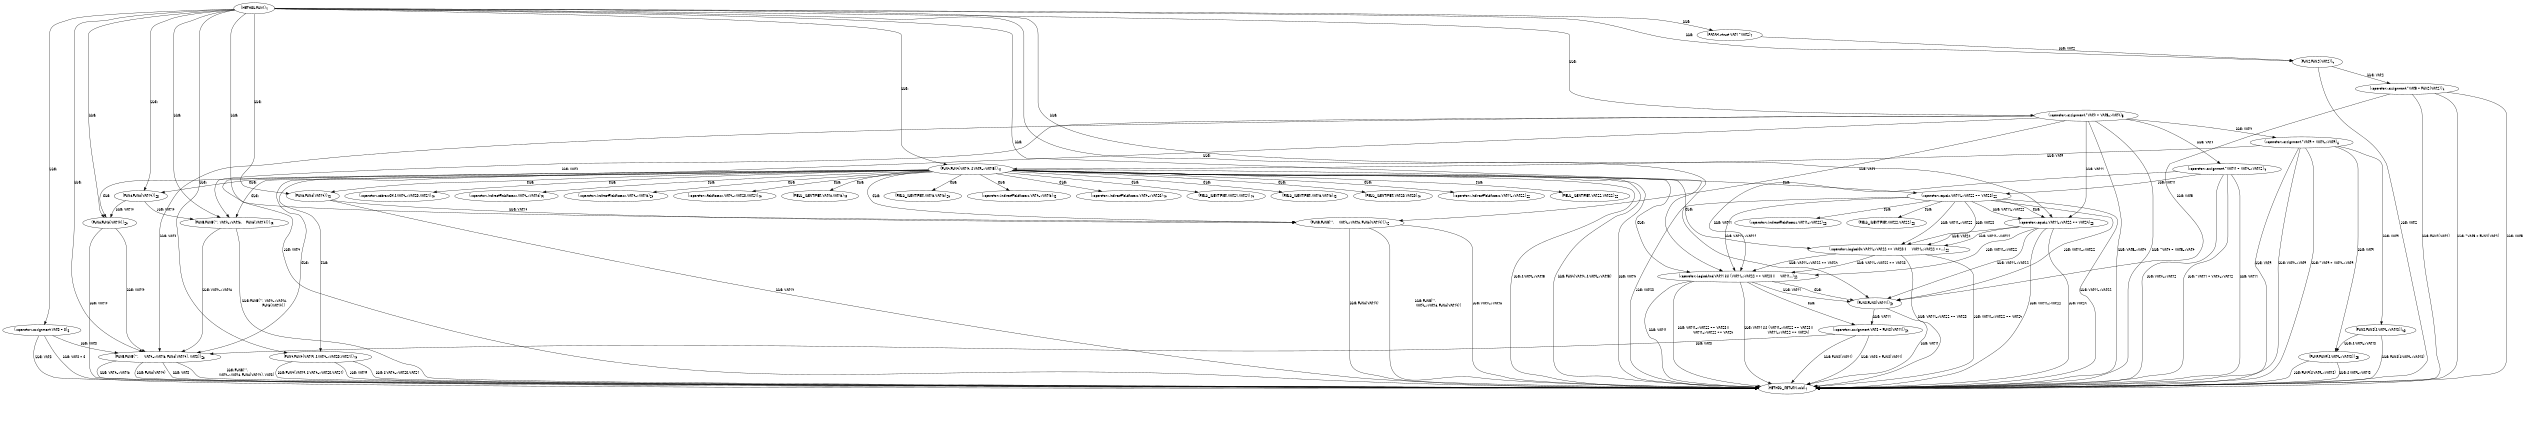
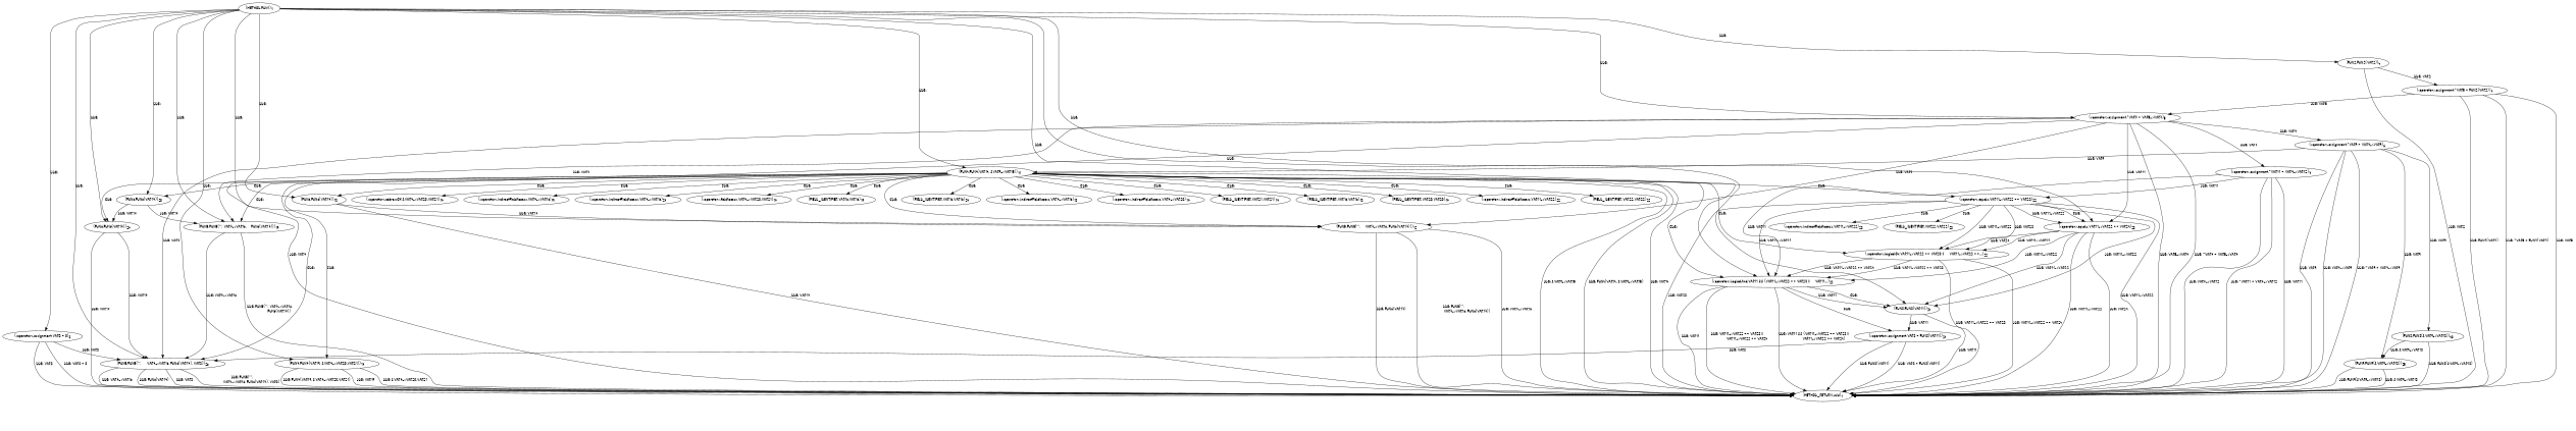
  digraph {
    fontname="Patrick Hand"
    node [fontname="Patrick Hand"]
    edge [fontname="Patrick Hand"]
    n1 [label=<(METHOD,FUN1)<SUB>1</SUB>>]
-   n2 [label=<(PARAM,struct VAR1 *VAR2)<SUB>1</SUB>>]
    n3 [label=<(&lt;operator&gt;.assignment,VAR3 = 0)<SUB>3</SUB>>]
    n4 [label=<(FUN7,FUN7(VAR19, &amp;VAR7-&gt;VAR20.VAR21))<SUB>17</SUB>>]
    n5 [label=<(FUN5,FUN5(&quot;&quot;, VAR7-&gt;VAR16, 		    FUN6(VAR17)))<SUB>19</SUB>>]
    n6 [label=<(FUN5,FUN5(&quot;&quot;,  		    VAR7-&gt;VAR16, FUN6(VAR17), VAR3))<SUB>26</SUB>>]
    n7 [label=<(FUN4,FUN4(VAR14, &amp;VAR9-&gt;VAR15))<SUB>11</SUB>>]
    n8 [label=<(&lt;operator&gt;.logicalAnd,VAR11 &amp;&amp; (VAR11-&gt;VAR22 == VAR23 || 		     VAR11...)<SUB>22</SUB>>]
    n9 [label=<(FUN2,FUN2(VAR2))<SUB>4</SUB>>]
    n10 [label=<(FUN5,FUN5(&quot;&quot;, 			    VAR7-&gt;VAR16, FUN6(VAR17)))<SUB>12</SUB>>]
    n11 [label=<(FUN6,FUN6(VAR17))<SUB>20</SUB>>]
    n12 [label=<(FUN6,FUN6(VAR17))<SUB>27</SUB>>]
    n13 [label=<(FUN6,FUN6(VAR17))<SUB>13</SUB>>]
    n14 [label=<(&lt;operator&gt;.equals,VAR11-&gt;VAR22 == VAR24)<SUB>23</SUB>>]
    n15 [label=<(FUN8,FUN8(VAR11))<SUB>24</SUB>>]
    n16 [label=<(&lt;operator&gt;.assignment,*VAR7 = VAR5-&gt;VAR7)<SUB>5</SUB>>]
    n17 [label=<(METHOD_RETURN,void)<SUB>1</SUB>>]
    n18 [label=<(&lt;operator&gt;.equals,VAR11-&gt;VAR22 == VAR23)<SUB>22</SUB>>]
    n19 [label=<(&lt;operator&gt;.logicalOr,VAR11-&gt;VAR22 == VAR23 || 		     VAR11-&gt;VAR22 ==...)<SUB>22</SUB>>]
    n20 [label=<(&lt;operator&gt;.addressOf,&amp;VAR7-&gt;VAR20.VAR21)<SUB>17</SUB>>]
    n21 [label=<(&lt;operator&gt;.indirectFieldAccess,VAR7-&gt;VAR16)<SUB>19</SUB>>]
    n22 [label=<(&lt;operator&gt;.indirectFieldAccess,VAR7-&gt;VAR16)<SUB>27</SUB>>]
    n23 [label=<(&lt;operator&gt;.fieldAccess,VAR7-&gt;VAR20.VAR21)<SUB>17</SUB>>]
    n24 [label=<(FIELD_IDENTIFIER,VAR16,VAR16)<SUB>19</SUB>>]
    n25 [label=<(FIELD_IDENTIFIER,VAR16,VAR16)<SUB>27</SUB>>]
    n26 [label=<(&lt;operator&gt;.indirectFieldAccess,VAR7-&gt;VAR16)<SUB>13</SUB>>]
    n27 [label=<(&lt;operator&gt;.indirectFieldAccess,VAR7-&gt;VAR20)<SUB>17</SUB>>]
    n28 [label=<(FIELD_IDENTIFIER,VAR21,VAR21)<SUB>17</SUB>>]
    n29 [label=<(FIELD_IDENTIFIER,VAR16,VAR16)<SUB>13</SUB>>]
    n30 [label=<(FIELD_IDENTIFIER,VAR20,VAR20)<SUB>17</SUB>>]
    n31 [label=<(&lt;operator&gt;.indirectFieldAccess,VAR11-&gt;VAR22)<SUB>22</SUB>>]
    n32 [label=<(FIELD_IDENTIFIER,VAR22,VAR22)<SUB>22</SUB>>]
    n33 [label=<(&lt;operator&gt;.assignment,VAR3 = FUN8(VAR11))<SUB>24</SUB>>]
    n34 [label=<(&lt;operator&gt;.assignment,*VAR5 = FUN2(VAR2))<SUB>4</SUB>>]
    n35 [label=<(&lt;operator&gt;.indirectFieldAccess,VAR11-&gt;VAR22)<SUB>23</SUB>>]
    n36 [label=<(FIELD_IDENTIFIER,VAR22,VAR22)<SUB>23</SUB>>]
    n37 [label=<(&lt;operator&gt;.assignment,*VAR9 = VAR7-&gt;VAR9)<SUB>6</SUB>>]
    n38 [label=<(&lt;operator&gt;.assignment,*VAR11 = VAR7-&gt;VAR12)<SUB>7</SUB>>]
    n39 [label=<(FUN3,FUN3(&amp;VAR9-&gt;VAR13))<SUB>40</SUB>>]
    n40 [label=<(FUN9,FUN9(&amp;VAR9-&gt;VAR13))<SUB>25</SUB>>]
-   n1 -> n2 [label="DDG: "]
    n1 -> n3 [label="DDG: "]
    n1 -> n4 [label="DDG: "]
    n1 -> n5 [label="DDG: "]
    n1 -> n6 [label="DDG: "]
    n1 -> n7 [label="DDG: "]
    n1 -> n8 [label="DDG: "]
    n1 -> n9 [label="DDG: "]
    n1 -> n10 [label="DDG: "]
    n1 -> n11 [label="DDG: "]
    n1 -> n12 [label="DDG: "]
    n1 -> n13 [label="DDG: "]
    n1 -> n14 [label="DDG: "]
    n1 -> n15 [label="DDG: "]
    n1 -> n16 [label="DDG: "]
-   n2 -> n9 [label="DDG: VAR2"]
    n3 -> n6 [label="DDG: VAR3"]
    n3 -> n17 [label="DDG: VAR3"]
    n3 -> n17 [label="DDG: VAR3 = 0"]
    n4 -> n17 [label="DDG: &amp;VAR7-&gt;VAR20.VAR21"]
    n4 -> n17 [label="DDG: FUN7(VAR19, &amp;VAR7-&gt;VAR20.VAR21)"]
    n4 -> n17 [label="DDG: VAR19"]
    n5 -> n6 [label="DDG: VAR7-&gt;VAR16"]
    n5 -> n17 [label="DDG: FUN5(&quot;&quot;, VAR7-&gt;VAR16,\n		    FUN6(VAR17))"]
    n6 -> n17 [label="DDG: VAR7-&gt;VAR16"]
    n6 -> n17 [label="DDG: FUN6(VAR17)"]
    n6 -> n17 [label="DDG: VAR3"]
    n6 -> n17 [label="DDG: FUN5(&quot;&quot;,\n 		    VAR7-&gt;VAR16, FUN6(VAR17), VAR3)"]
    n7 -> n4 [label="CDG: "]
    n7 -> n5 [label="CDG: "]
    n7 -> n6 [label="CDG: "]
    n7 -> n8 [label="CDG: "]
    n7 -> n10 [label="CDG: "]
    n7 -> n11 [label="CDG: "]
    n7 -> n12 [label="CDG: "]
    n7 -> n13 [label="CDG: "]
    n7 -> n17 [label="DDG: &amp;VAR9-&gt;VAR15"]
    n7 -> n17 [label="DDG: FUN4(VAR14, &amp;VAR9-&gt;VAR15)"]
    n7 -> n17 [label="DDG: VAR14"]
    n7 -> n18 [label="CDG: "]
    n7 -> n19 [label="CDG: "]
    n7 -> n20 [label="CDG: "]
    n7 -> n21 [label="CDG: "]
    n7 -> n22 [label="CDG: "]
    n7 -> n23 [label="CDG: "]
    n7 -> n24 [label="CDG: "]
    n7 -> n25 [label="CDG: "]
    n7 -> n26 [label="CDG: "]
    n7 -> n27 [label="CDG: "]
    n7 -> n28 [label="CDG: "]
    n7 -> n29 [label="CDG: "]
    n7 -> n30 [label="CDG: "]
    n7 -> n31 [label="CDG: "]
    n7 -> n32 [label="CDG: "]
    n8 -> n15 [label="DDG: VAR11"]
    n8 -> n15 [label="CDG: "]
    n8 -> n17 [label="DDG: VAR11"]
    n8 -> n17 [label="DDG: VAR11-&gt;VAR22 == VAR23 ||\n		     VAR11-&gt;VAR22 == VAR24"]
    n8 -> n17 [label="DDG: VAR11 &amp;&amp; (VAR11-&gt;VAR22 == VAR23 ||\n		     VAR11-&gt;VAR22 == VAR24)"]
    n8 -> n33 [label="CDG: "]
    n9 -> n17 [label="DDG: VAR2"]
    n9 -> n34 [label="DDG: VAR2"]
    n10 -> n17 [label="DDG: VAR7-&gt;VAR16"]
    n10 -> n17 [label="DDG: FUN6(VAR17)"]
    n10 -> n17 [label="DDG: FUN5(&quot;&quot;,\n			    VAR7-&gt;VAR16, FUN6(VAR17))"]
    n11 -> n5 [label="DDG: VAR17"]
    n11 -> n12 [label="DDG: VAR17"]
    n12 -> n6 [label="DDG: VAR17"]
    n12 -> n17 [label="DDG: VAR17"]
    n13 -> n10 [label="DDG: VAR17"]
    n13 -> n17 [label="DDG: VAR17"]
    n14 -> n8 [label="DDG: VAR11-&gt;VAR22"]
    n14 -> n15 [label="DDG: VAR11-&gt;VAR22"]
    n14 -> n17 [label="DDG: VAR11-&gt;VAR22"]
    n14 -> n17 [label="DDG: VAR24"]
    n14 -> n19 [label="DDG: VAR11-&gt;VAR22"]
    n14 -> n19 [label="DDG: VAR24"]
    n15 -> n17 [label="DDG: VAR11"]
    n15 -> n33 [label="DDG: VAR11"]
    n16 -> n5 [label="DDG: VAR7"]
    n16 -> n6 [label="DDG: VAR7"]
    n16 -> n10 [label="DDG: VAR7"]
    n16 -> n14 [label="DDG: VAR11"]
    n16 -> n17 [label="DDG: VAR7"]
    n16 -> n17 [label="DDG: VAR5-&gt;VAR7"]
    n16 -> n17 [label="DDG: *VAR7 = VAR5-&gt;VAR7"]
    n16 -> n37 [label="DDG: VAR7"]
    n16 -> n38 [label="DDG: VAR7"]
    n18 -> n8 [label="DDG: VAR11-&gt;VAR22"]
    n18 -> n14 [label="DDG: VAR11-&gt;VAR22"]
    n18 -> n14 [label="CDG: "]
    n18 -> n15 [label="DDG: VAR11-&gt;VAR22"]
    n18 -> n17 [label="DDG: VAR11-&gt;VAR22"]
    n18 -> n17 [label="DDG: VAR23"]
    n18 -> n19 [label="DDG: VAR11-&gt;VAR22"]
    n18 -> n19 [label="DDG: VAR23"]
    n18 -> n35 [label="CDG: "]
    n18 -> n36 [label="CDG: "]
    n19 -> n8 [label="DDG: VAR11-&gt;VAR22 == VAR23"]
    n19 -> n8 [label="DDG: VAR11-&gt;VAR22 == VAR24"]
    n19 -> n17 [label="DDG: VAR11-&gt;VAR22 == VAR23"]
    n19 -> n17 [label="DDG: VAR11-&gt;VAR22 == VAR24"]
    n33 -> n6 [label="DDG: VAR3"]
    n33 -> n17 [label="DDG: FUN8(VAR11)"]
    n33 -> n17 [label="DDG: VAR3 = FUN8(VAR11)"]
-   n34 -> n15 [label="DDG: VAR5"]
+   n34 -> n16 [label="DDG: VAR5"]
    n34 -> n17 [label="DDG: VAR5"]
    n34 -> n17 [label="DDG: FUN2(VAR2)"]
    n34 -> n17 [label="DDG: *VAR5 = FUN2(VAR2)"]
    n37 -> n7 [label="DDG: VAR9"]
    n37 -> n17 [label="DDG: VAR9"]
    n37 -> n17 [label="DDG: VAR7-&gt;VAR9"]
    n37 -> n17 [label="DDG: *VAR9 = VAR7-&gt;VAR9"]
    n37 -> n39 [label="DDG: VAR9"]
    n37 -> n40 [label="DDG: VAR9"]
    n38 -> n8 [label="DDG: VAR11"]
    n38 -> n17 [label="DDG: VAR11"]
    n38 -> n17 [label="DDG: VAR7-&gt;VAR12"]
    n38 -> n17 [label="DDG: *VAR11 = VAR7-&gt;VAR12"]
    n38 -> n18 [label="DDG: VAR11"]
    n39 -> n17 [label="DDG: FUN3(&amp;VAR9-&gt;VAR13)"]
    n39 -> n40 [label="DDG: &amp;VAR9-&gt;VAR13"]
    n40 -> n17 [label="DDG: &amp;VAR9-&gt;VAR13"]
    n40 -> n17 [label="DDG: FUN9(&amp;VAR9-&gt;VAR13)"]
  }
